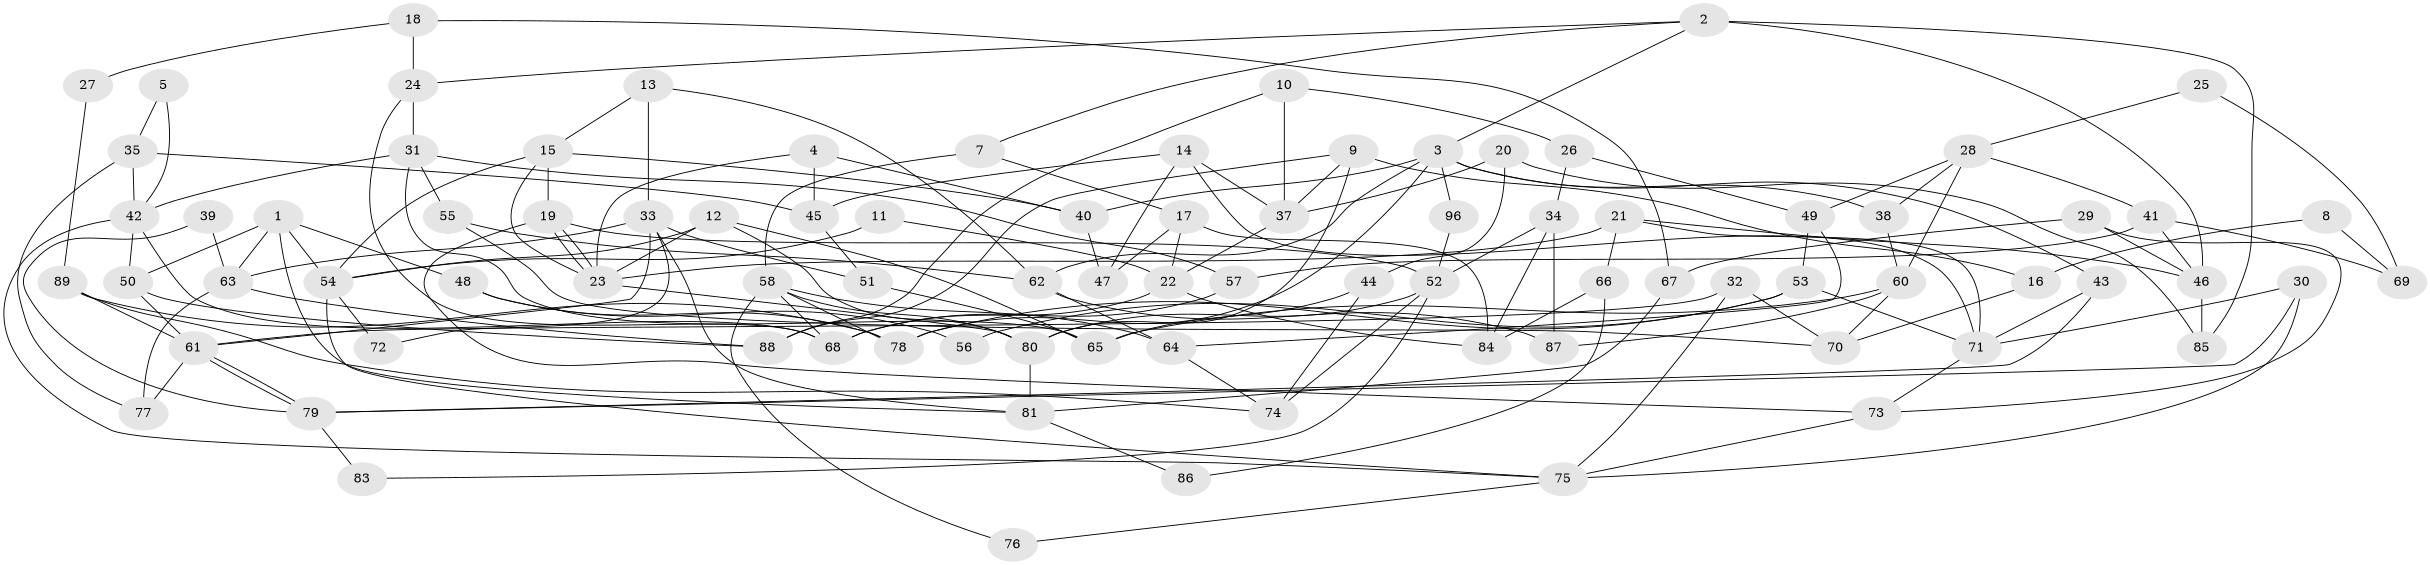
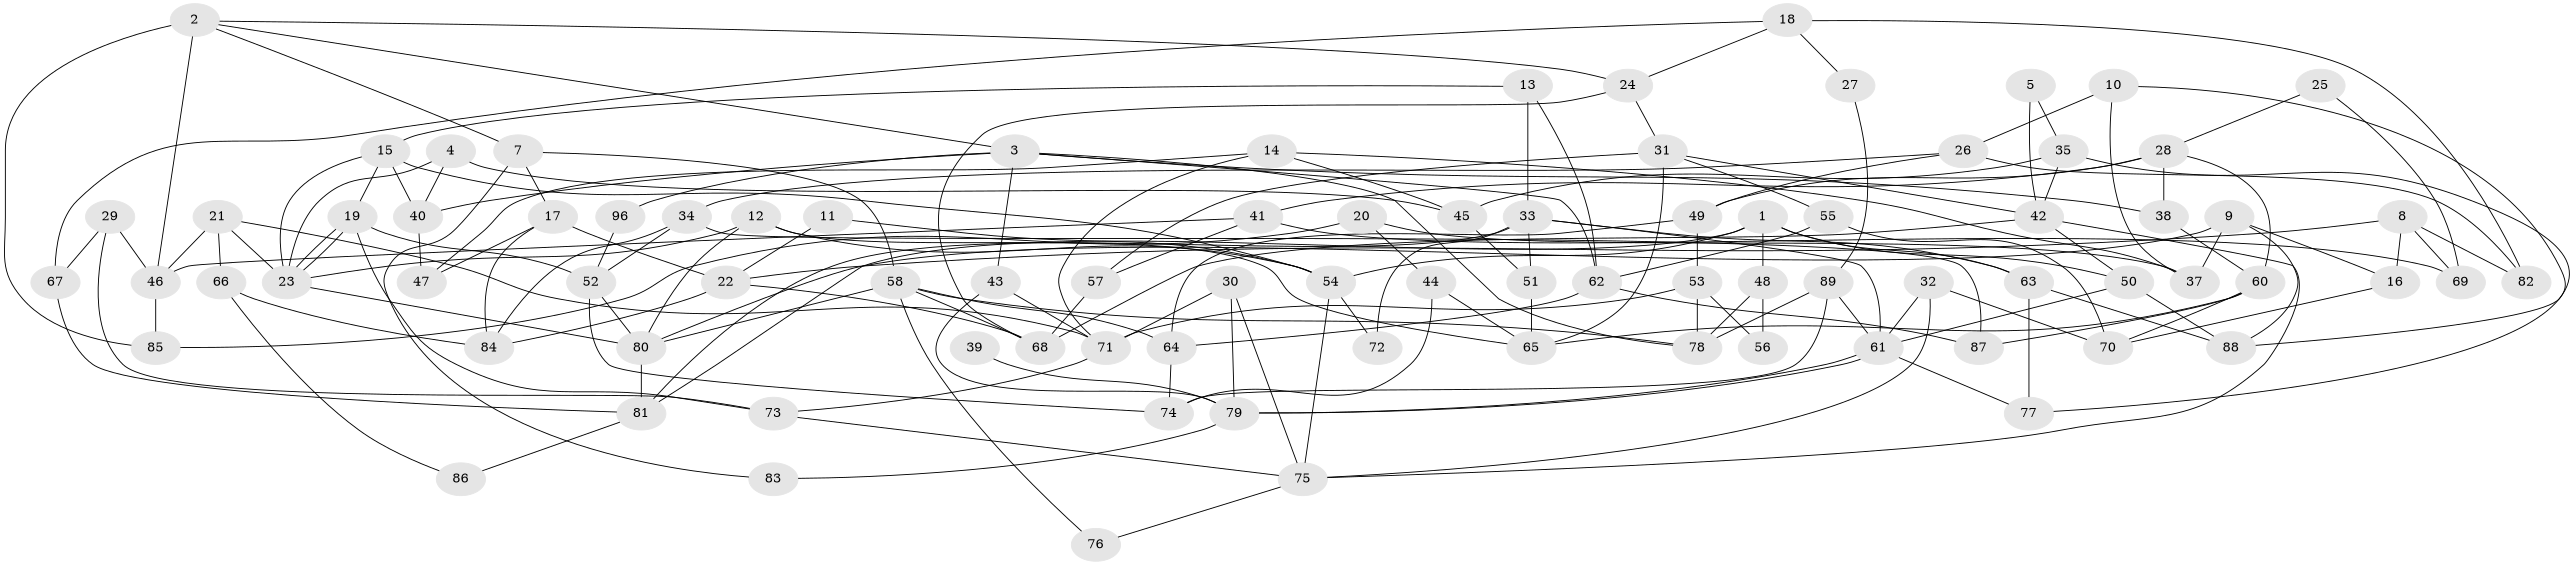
  graph {
    node [color=gray90 style=filled]
    1
    48
    50
    54
    63
    81
    78
    56
    88
    61
    75
    72
    77
    86
    2
    3
    7
    24
    46
    85
    n21 [label=96]
    38
    40
    43
    62
    17
    58
    83
    68
    31
    52
    60
    47
    71
    79
    87
    64
    4
    23
    45
    80
    51
    5
    35
    42
    41
    69
    57
    22
    84
    76
    8
    16
+   82
    70
    9
    37
    10
    26
    34
    49
    11
    12
    65
    13
    15
    33
    19
    14
    73
    44
    74
    18
    27
    67
    n76 [label=89]
    20
    21
    66
    55
    25
    28
    53
    29
    30
    32
    39
    1 -- 48
    1 -- 50
    1 -- 54
    1 -- 63
    1 -- 81
    48 -- 78
    48 -- 56
    50 -- 88
    50 -- 61
    54 -- 75
    54 -- 72
    63 -- 88
    63 -- 77
    81 -- 86
    61 -- 77
    61 -- 79
    61 -- 79
    75 -- 76
    2 -- 3
    2 -- 7
    2 -- 24
    2 -- 46
    2 -- 85
    3 -- 78
    3 -- n21
    3 -- 38
    3 -- 40
    3 -- 43
    3 -- 62
    7 -- 17
    7 -- 58
-   52 -- 83
+   7 -- 83
    24 -- 68
    24 -- 31
    46 -- 85
    n21 -- 52
    38 -- 60
    40 -- 47
    43 -- 71
    43 -- 79
    62 -- 87
    62 -- 64
    17 -- 47
    17 -- 22
    17 -- 84
    58 -- 78
    58 -- 68
    58 -- 64
    58 -- 80
    58 -- 76
    31 -- 42
    31 -- 57
    31 -- 65
    31 -- 55
    52 -- 80
    52 -- 74
    60 -- 87
    60 -- 70
    60 -- 65
    71 -- 73
    79 -- 83
    64 -- 74
    4 -- 40
    4 -- 23
    4 -- 45
    23 -- 80
    45 -- 51
    80 -- 81
    51 -- 65
    5 -- 35
    5 -- 42
    35 -- 77
    35 -- 45
    35 -- 42
    42 -- 50
    42 -- 75
    42 -- 68
    41 -- 46
    41 -- 69
    41 -- 57
    57 -- 68
    22 -- 68
    22 -- 84
    8 -- 69
-   37 -- 22
+   8 -- 22
    8 -- 16
+   8 -- 82
    16 -- 70
    9 -- 88
    9 -- 80
    9 -- 16
    9 -- 37
    10 -- 88
    10 -- 37
    10 -- 26
+   26 -- 82
    26 -- 34
    26 -- 49
    34 -- 52
    34 -- 87
    34 -- 84
    49 -- 64
    49 -- 53
    11 -- 54
    11 -- 22
    12 -- 54
    12 -- 23
    12 -- 80
    12 -- 65
    13 -- 62
    13 -- 15
    13 -- 33
    15 -- 54
    15 -- 40
    15 -- 23
    15 -- 19
    33 -- 63
    33 -- 81
    33 -- 61
    33 -- 72
    33 -- 51
    19 -- 52
    19 -- 23
    19 -- 23
    19 -- 73
    14 -- 47
    14 -- 71
    14 -- 45
    14 -- 37
    73 -- 75
    44 -- 65
    44 -- 74
    18 -- 24
+   18 -- 82
    18 -- 27
    18 -- 67
    27 -- n76
    67 -- 81
    n76 -- 78
    n76 -- 61
    n76 -- 74
    20 -- 85
    20 -- 37
    20 -- 44
    21 -- 46
    21 -- 71
    21 -- 23
    21 -- 66
    66 -- 86
    66 -- 84
    55 -- 62
    55 -- 70
    25 -- 69
    25 -- 28
    28 -- 38
    28 -- 60
    28 -- 41
    28 -- 49
    53 -- 78
    53 -- 56
    53 -- 71
    29 -- 46
    29 -- 73
    29 -- 67
    30 -- 75
    30 -- 71
    30 -- 79
    32 -- 61
    32 -- 75
    32 -- 70
-   39 -- 63
    39 -- 79
  }
